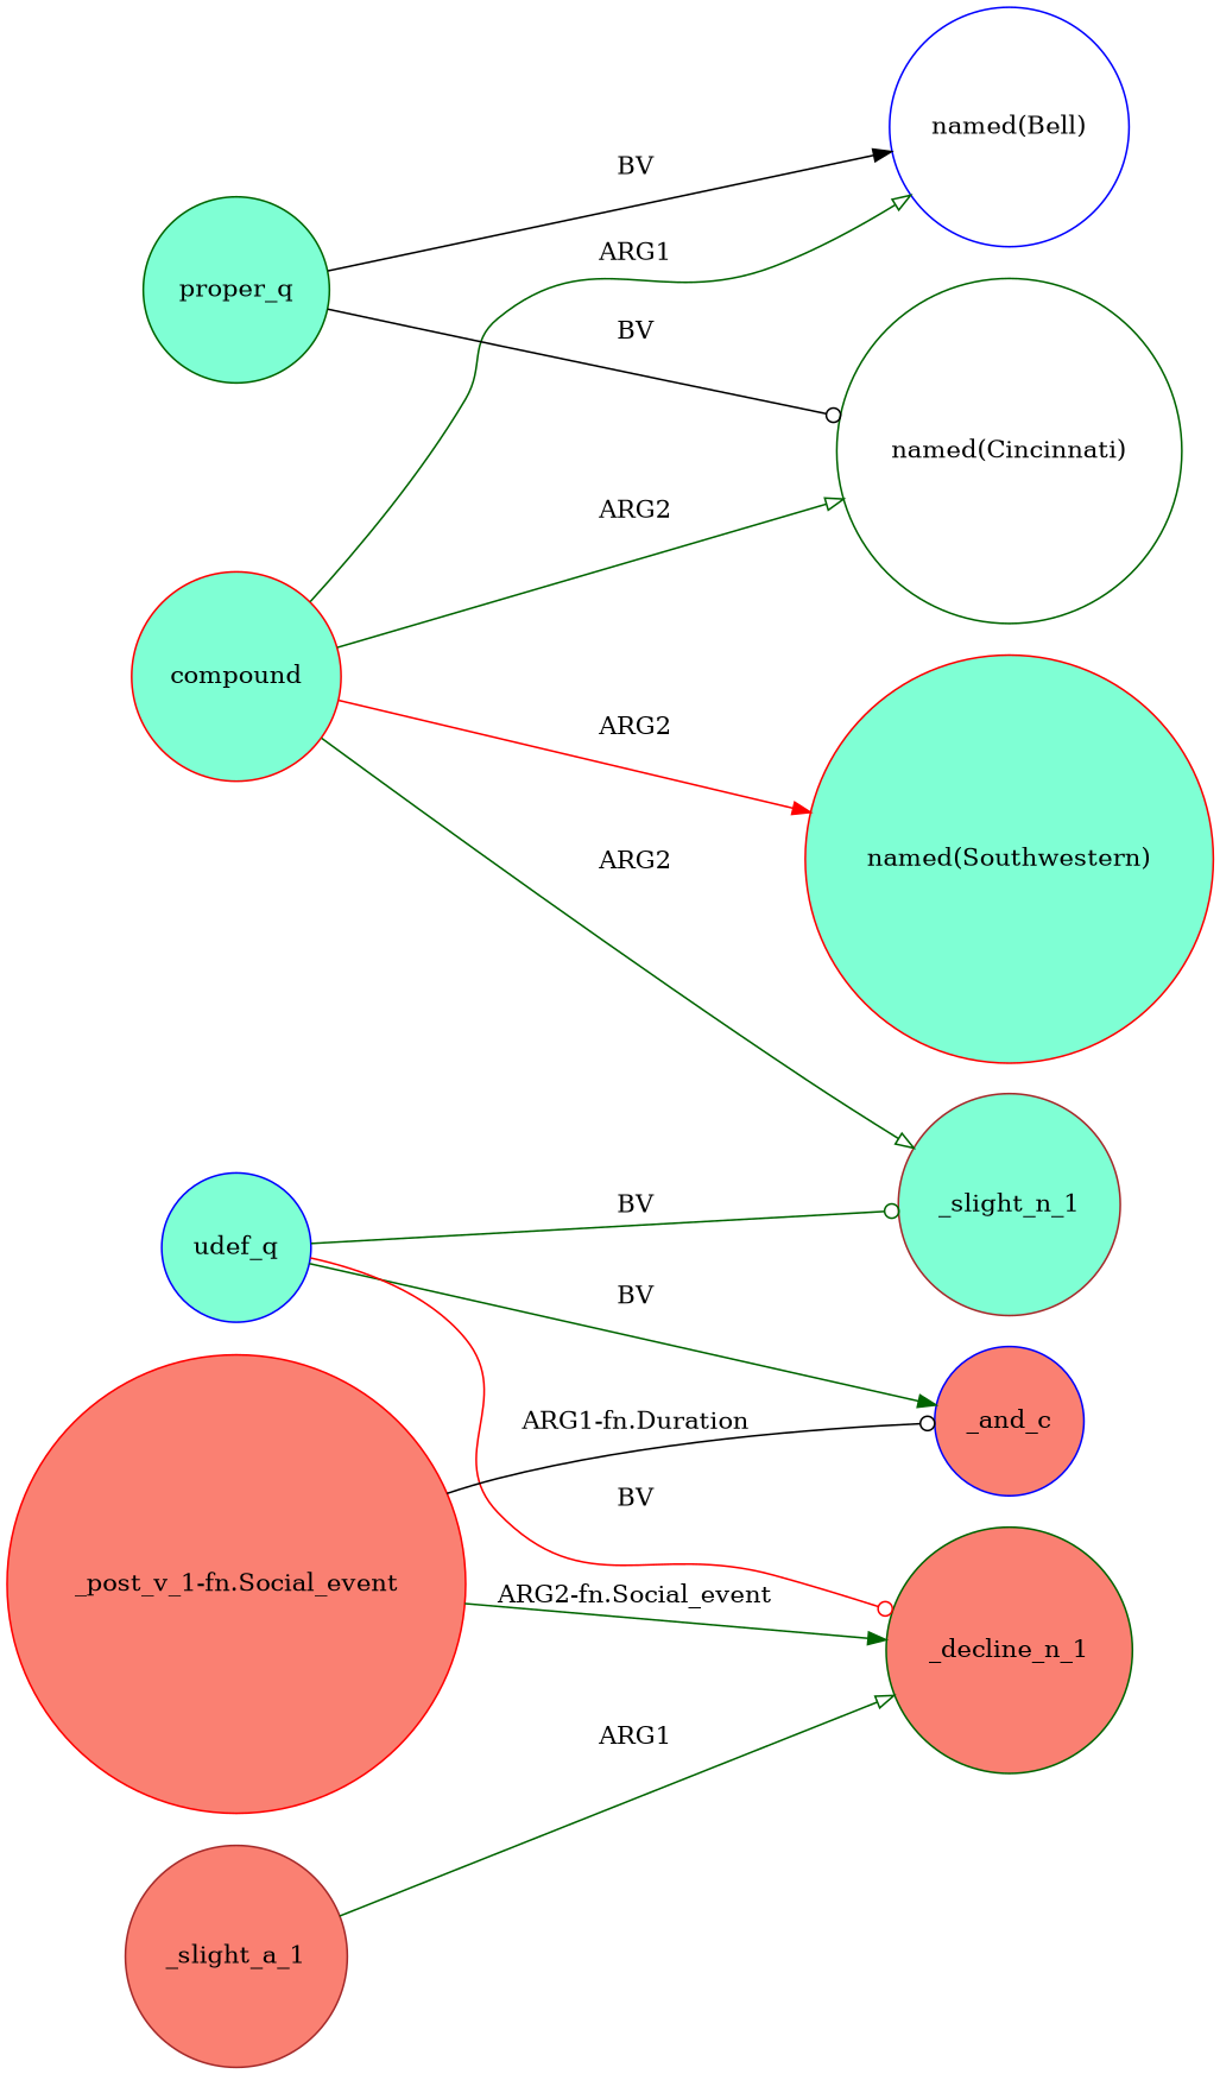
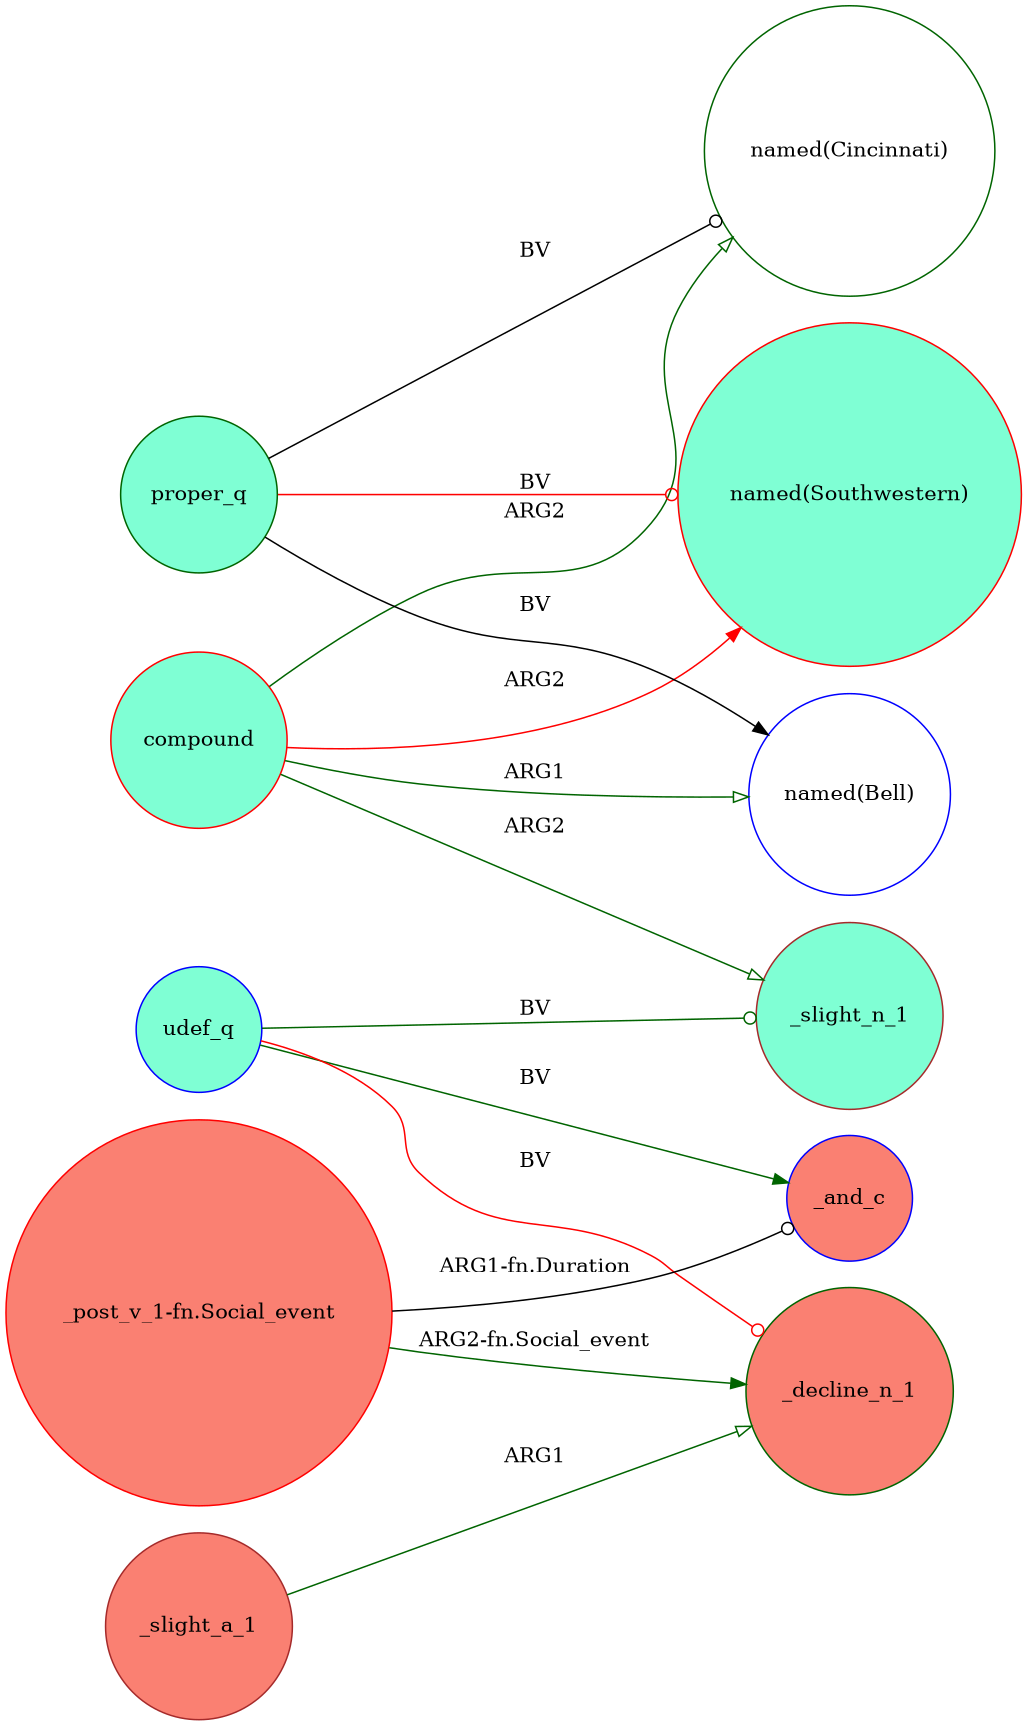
  digraph {
    rankdir=LR
    node [color=red fillcolor=aquamarine shape=circle style=filled]
    edge [arrowhead=odot color=darkgreen]
    n1 [color=brown label=_slight_n_1]
    compound
    "named(Bell)" [color=blue fillcolor=white]
    "named(Southwestern)"
    "named(Cincinnati)" [color=darkgreen fillcolor=white]
    udef_q [color=blue]
    _and_c [color=blue fillcolor=salmon]
    _decline_n_1 [color=darkgreen fillcolor=salmon]
    proper_q [color=darkgreen]
    "_post_v_1-fn.Social_event" [fillcolor=salmon]
    _slight_a_1 [color=brown fillcolor=salmon]
    compound -> n1 [arrowhead=onormal label=ARG2]
    compound -> "named(Bell)" [arrowhead=onormal label=ARG1]
    compound -> "named(Southwestern)" [arrowhead=normal color=red label=ARG2]
    compound -> "named(Cincinnati)" [arrowhead=onormal label=ARG2]
    udef_q -> n1 [label=BV]
    udef_q -> _and_c [arrowhead=normal label=BV]
    udef_q -> _decline_n_1 [color=red label=BV]
    proper_q -> "named(Bell)" [arrowhead=normal color=black label=BV]
+   proper_q -> "named(Southwestern)" [color=red label=BV]
    proper_q -> "named(Cincinnati)" [color=black label=BV]
    "_post_v_1-fn.Social_event" -> _and_c [color=black label="ARG1-fn.Duration"]
    "_post_v_1-fn.Social_event" -> _decline_n_1 [arrowhead=normal label="ARG2-fn.Social_event"]
    _slight_a_1 -> _decline_n_1 [arrowhead=onormal label=ARG1]
  }
